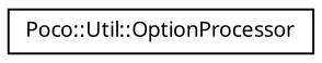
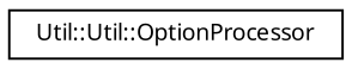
  digraph {
    rankdir=LR
    fontname="Noto Sans"
-   n1 [color=black fillcolor=white fontname="Noto Sans" fontsize=10 height=0.2 label="Poco::Util::OptionProcessor" shape=record style=filled width=0.4]
+   n1 [color=black fillcolor=white fontname="Noto Sans" fontsize=10 height=0.2 label="Util::Util::OptionProcessor" shape=record style=filled width=0.4]
  }
